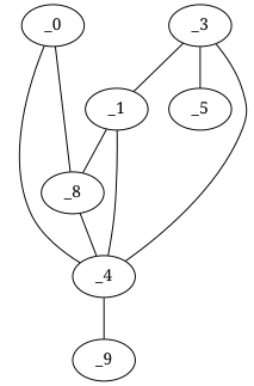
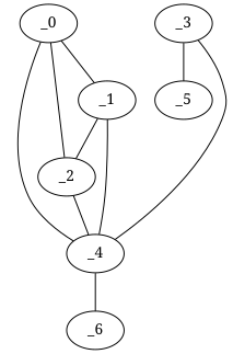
  graph {
    fontname="Noto Serif"
    node [fontname="Noto Serif"]
    edge [fontname="Noto Serif" valence=1]
    _0 [x=5 y=43]
    _1 [x=31 y=39]
-   _2 [x=42 y=62 label=_8]
+   _2 [x=42 y=62]
    _4 [x=90 y=59]
-   _6 [x=126 y=84 label=_9]
+   _6 [x=126 y=84]
    _3 [x=89 y=65]
    _5 [x=116 y=82]
-   _3 -- _1
+   _0 -- _1
    _0 -- _2
    _1 -- _2 [valence=2]
    _1 -- _4
    _2 -- _4 [valence=2]
    _4 -- _0 [valence=2]
    _4 -- _6
    _3 -- _4
    _3 -- _5 [valence=2]
  }
